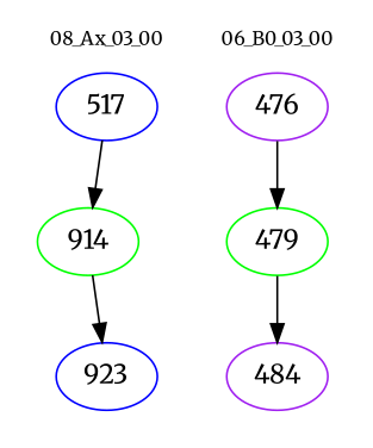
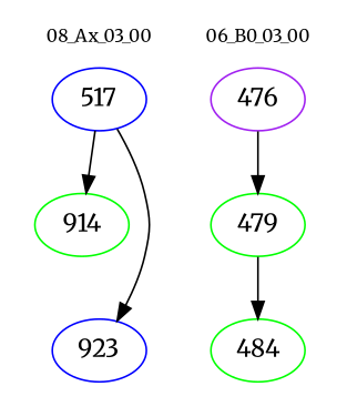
  digraph {
    fontname=Merriweather
    node [color=blue fontname=Merriweather]
    edge [color=black fontname=Merriweather]
    n1 [label=517]
    n2 [color=green label=914]
    n3 [label=923]
    n4 [color=purple label=476]
    n5 [color=green label=479]
-   n6 [color=purple label=484]
+   n6 [color=green label=484]
    subgraph cluster_1 {
      color=white
      fontsize=10
      label="08_Ax_03_00"
      n1
      n2
      n3
    }
    subgraph cluster_2 {
      color=white
      fontsize=10
      label="06_B0_03_00"
      n4
      n5
      n6
    }
    n1 -> n2
-   n2 -> n3
+   n1 -> n3
    n4 -> n5
    n5 -> n6
  }
